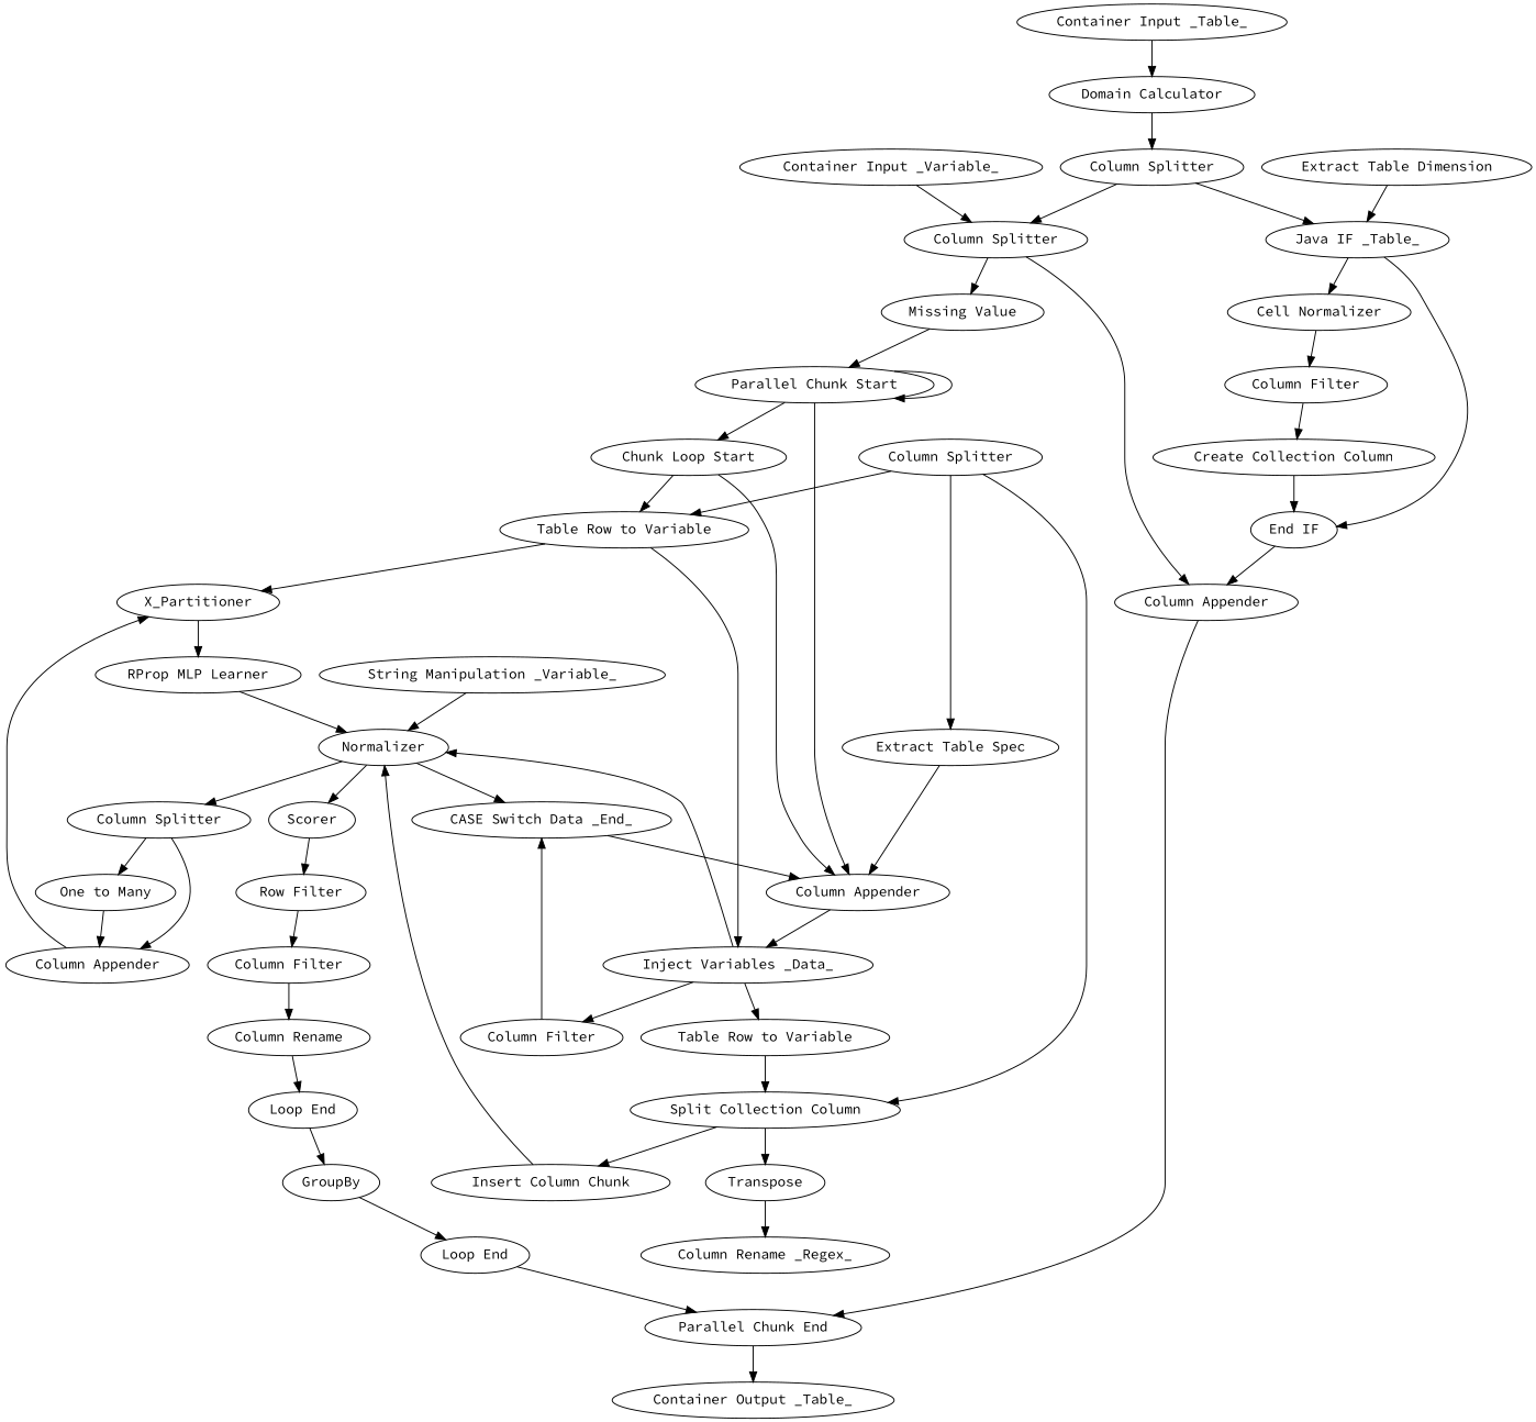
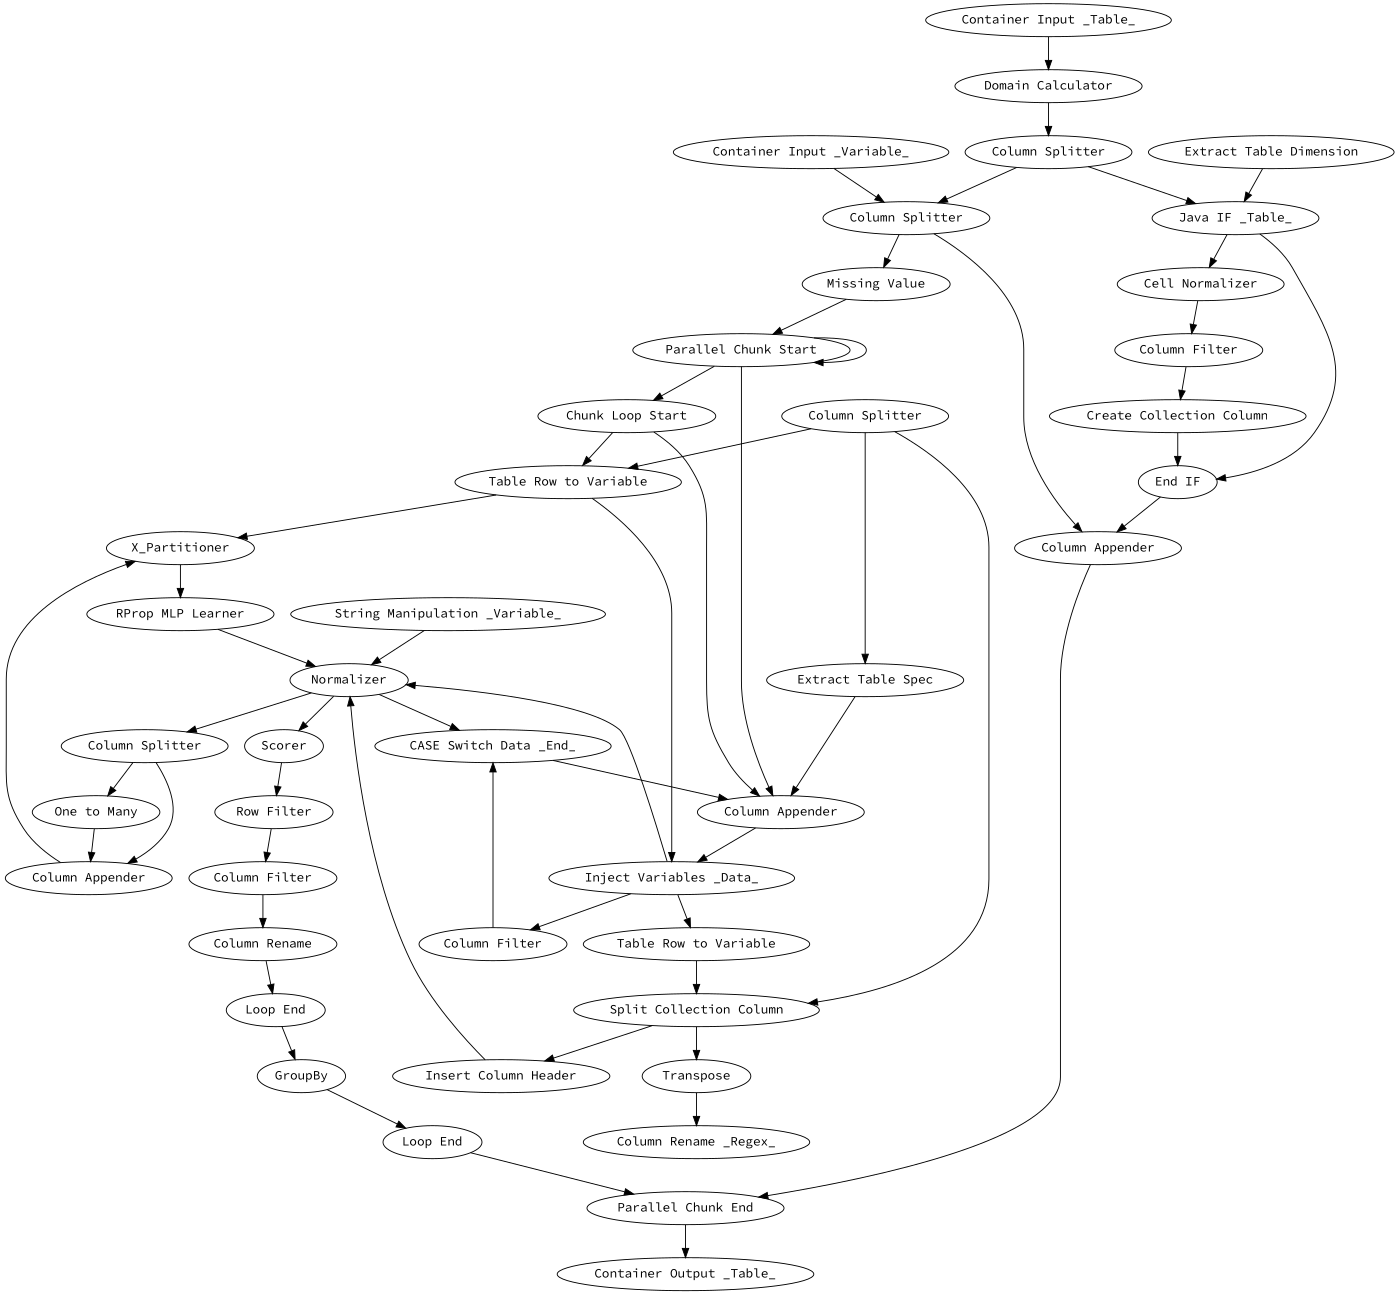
  digraph {
    fontname="Source Code Pro"
    rankdir=TB
    node [fontname="Source Code Pro"]
    edge [fontname="Source Code Pro"]
    n1 [label=X_Partitioner]
    n2 [label="RProp MLP Learner"]
    n3 [label=Normalizer]
    n4 [label="CASE Switch Data _End_"]
    n5 [label=Scorer]
    n6 [label="Column Splitter"]
    n7 [label="Java IF _Table_"]
    n8 [label="Cell Normalizer"]
    n9 [label="End IF"]
    n10 [label="Column Filter"]
    n11 [label="Column Appender"]
    n12 [label="Create Collection Column"]
    n13 [label="Container Input _Table_"]
    n14 [label="Domain Calculator"]
    n15 [label="Column Splitter"]
    n16 [label="Column Splitter"]
    n17 [label="Column Appender"]
    n18 [label="Inject Variables _Data_"]
    n19 [label="Table Row to Variable"]
    n20 [label="Column Filter"]
    n21 [label="Parallel Chunk End"]
    n22 [label="Container Output _Table_"]
    n23 [label="Split Collection Column"]
    n24 [label=Transpose]
-   n25 [label="Insert Column Chunk"]
+   n25 [label="Insert Column Header"]
    n26 [label="Column Rename _Regex_"]
    n27 [label="Parallel Chunk Start"]
    n28 [label="Chunk Loop Start"]
    n29 [label="Table Row to Variable"]
    n30 [label="Column Splitter"]
    n31 [label="Extract Table Spec"]
    n32 [label="Loop End"]
    n33 [label=GroupBy]
    n34 [label="Loop End"]
    n35 [label="Row Filter"]
    n36 [label="Column Appender"]
    n37 [label="One to Many"]
    n38 [label="Column Filter"]
    n39 [label="Container Input _Variable_"]
    n40 [label="Missing Value"]
    n41 [label="Extract Table Dimension"]
    n42 [label="Column Rename"]
    n43 [label="String Manipulation _Variable_"]
    n1 -> n2
    n2 -> n3
    n3 -> n4
    n3 -> n5
    n3 -> n6
    n4 -> n17
    n5 -> n35
    n6 -> n36
    n6 -> n37
    n7 -> n8
    n7 -> n9
    n8 -> n10
    n9 -> n11
    n10 -> n12
    n11 -> n21
    n12 -> n9
    n13 -> n14
    n14 -> n15
    n15 -> n7
    n15 -> n16
    n16 -> n11
    n16 -> n40
    n17 -> n18
    n18 -> n3
    n18 -> n19
    n18 -> n20
    n19 -> n23
    n20 -> n4
    n21 -> n22
    n23 -> n24
    n23 -> n25
    n24 -> n26
    n25 -> n3
    n27 -> n17
    n27 -> n27
    n27 -> n28
    n28 -> n17
    n28 -> n29
    n29 -> n1
    n29 -> n18
    n30 -> n23
    n30 -> n29
    n30 -> n31
    n31 -> n17
    n32 -> n33
    n33 -> n34
    n34 -> n21
    n35 -> n38
    n36 -> n1
    n37 -> n36
    n38 -> n42
    n39 -> n16
    n40 -> n27
    n41 -> n7
    n42 -> n32
    n43 -> n3
  }
